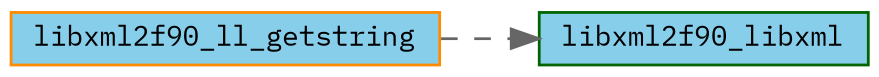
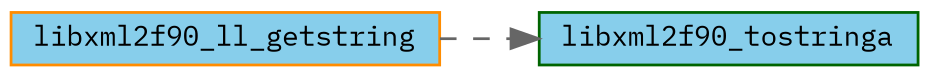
  digraph {
    rankdir=LR
    fontname="IBM Plex Mono"
    node [fillcolor=skyblue fontname="IBM Plex Mono" fontsize=10 shape=record style=filled]
    n1 [color=darkorange fontcolor=black height=0.2 label=libxml2f90_ll_getstring width=0.4]
-   n2 [color=darkgreen height=0.2 label=libxml2f90_libxml width=0.4]
+   n2 [color=darkgreen height=0.2 label=libxml2f90_tostringa width=0.4]
    n1 -> n2 [color=gray40 fontname="IBM Plex Mono" fontsize=10 labelfontname=Helvetica labelfontsize=10 style=dashed]
  }
